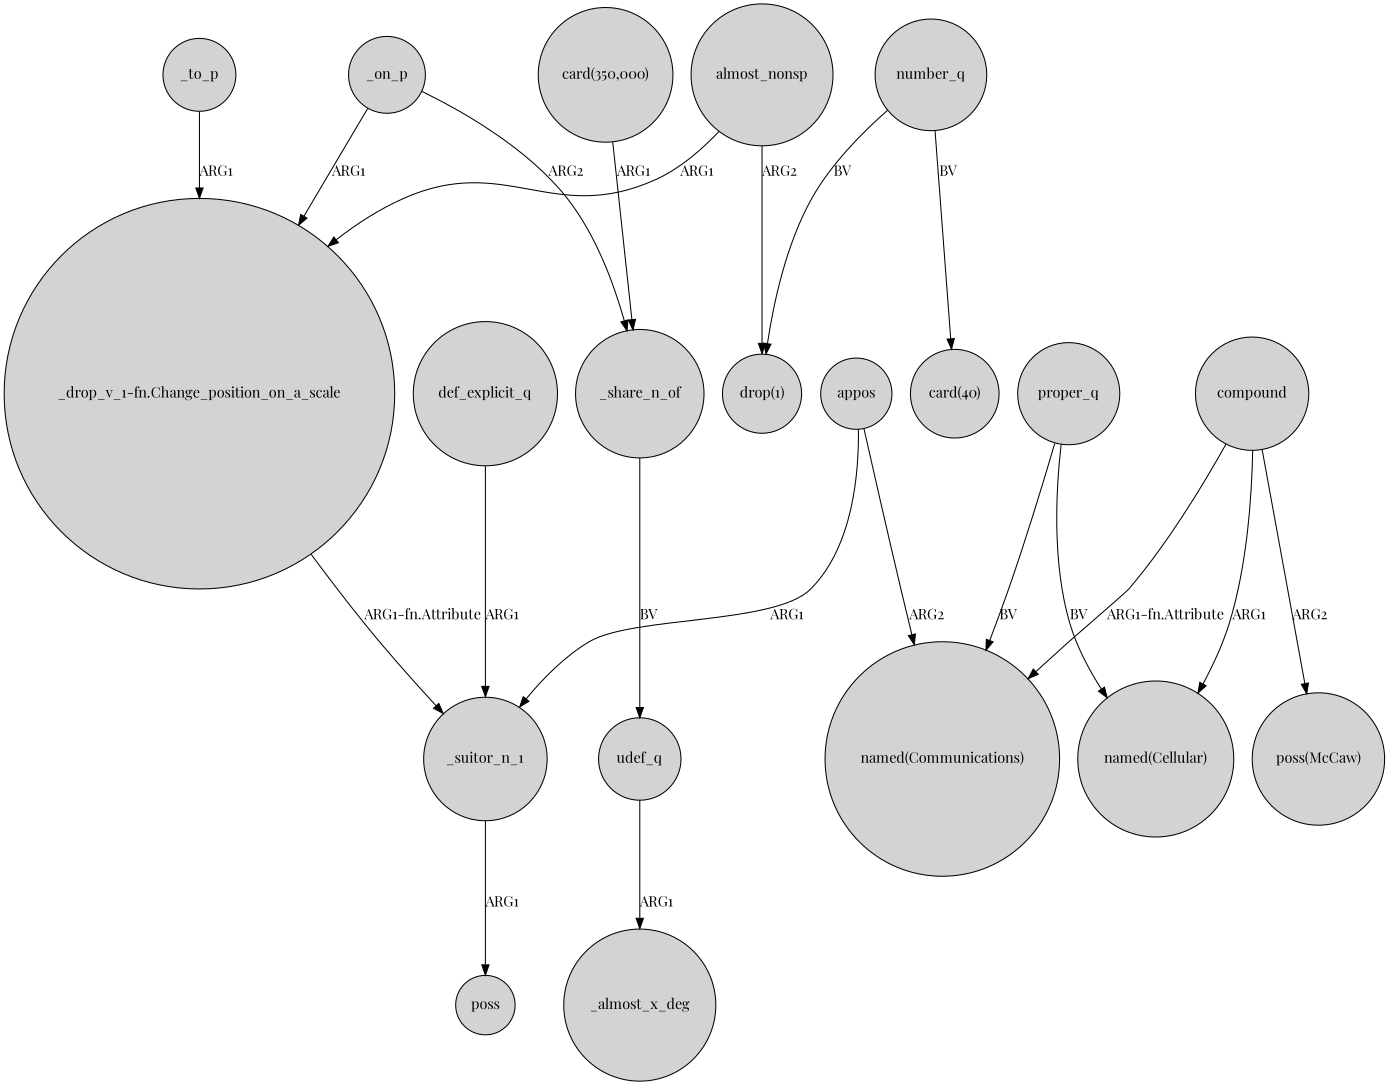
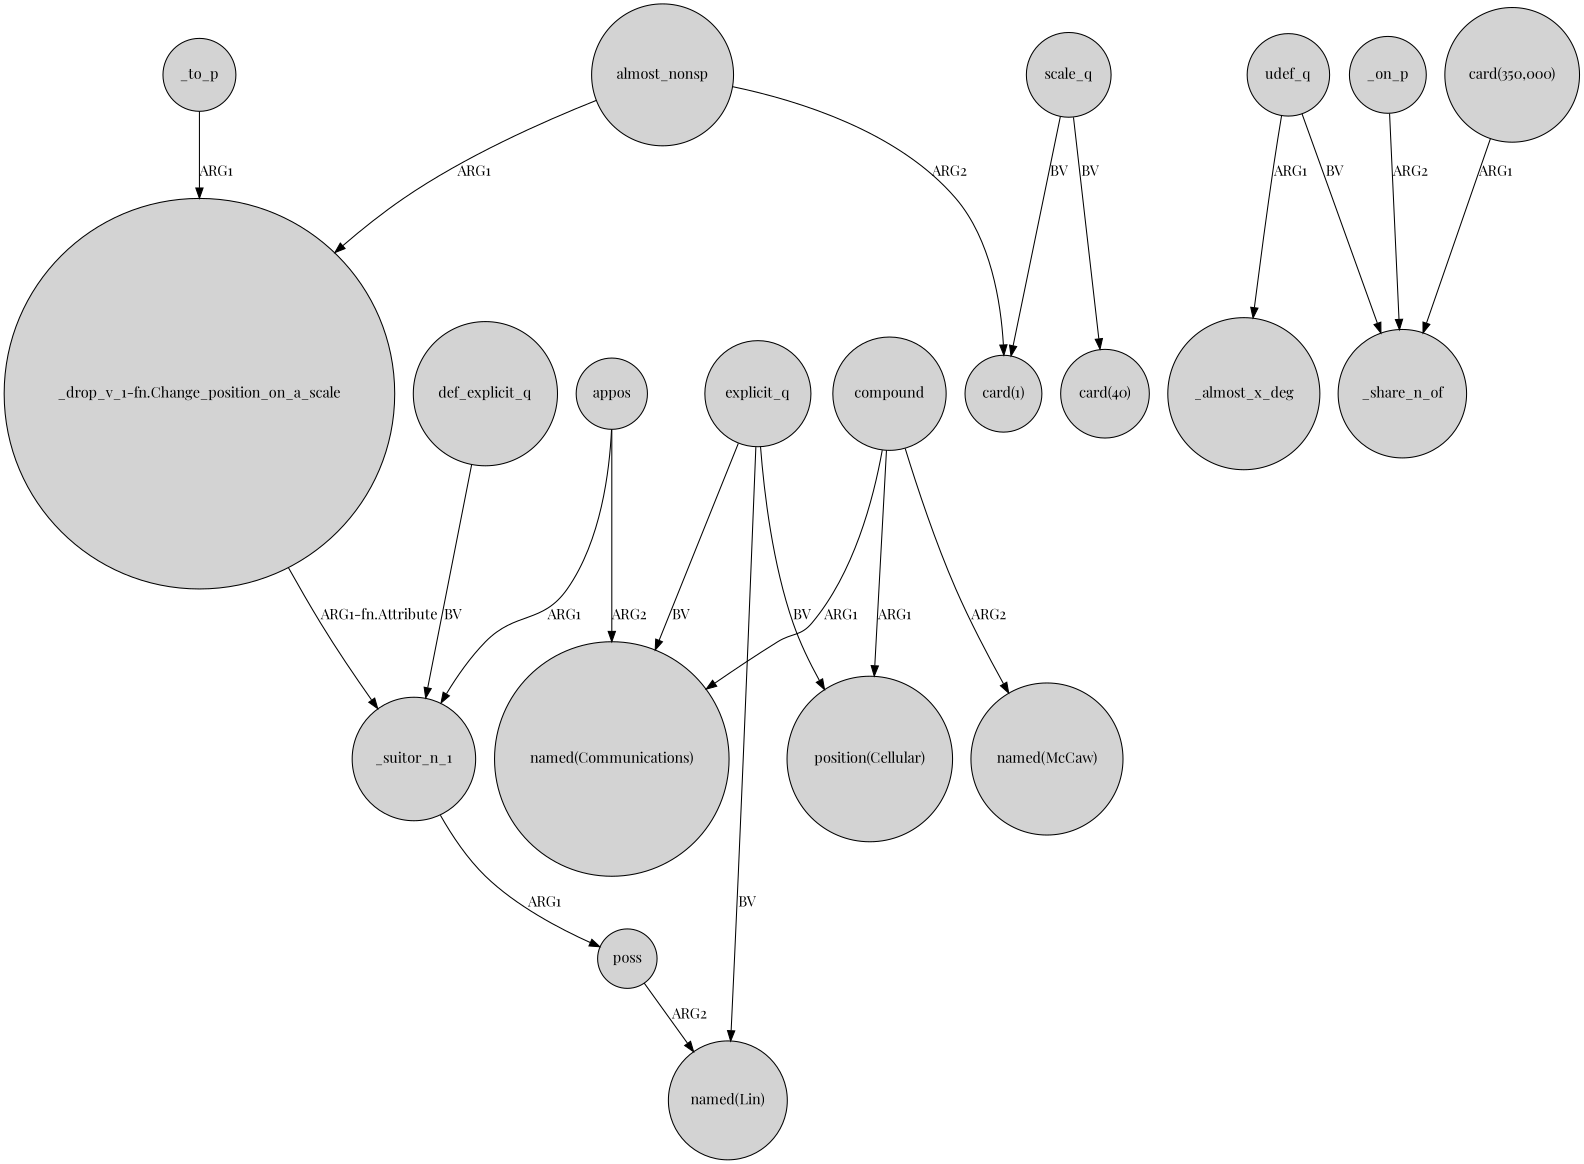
  digraph {
    fontname="Playfair Display"
    node [fontname="Playfair Display" shape=circle style=filled]
    edge [fontname="Playfair Display"]
    appos
    _suitor_n_1
    "named(Communications)"
    poss
-   proper_q
-   "named(Cellular)"
+   proper_q [label=explicit_q]
+   "named(Lin)"
+   "named(Cellular)" [label="position(Cellular)"]
    _to_p
    "_drop_v_1-fn.Change_position_on_a_scale"
-   number_q
+   number_q [label=scale_q]
    "card(40)"
-   "card(1)" [label="drop(1)"]
+   "card(1)"
    compound
-   "named(McCaw)" [label="poss(McCaw)"]
+   "named(McCaw)"
    n15 [label=almost_nonsp]
    udef_q
    _share_n_of
    _almost_x_deg
    _on_p
    def_explicit_q
    "card(350,000)"
    appos -> _suitor_n_1 [label=ARG1]
    appos -> "named(Communications)" [label=ARG2]
    _suitor_n_1 -> poss [label=ARG1]
+   poss -> "named(Lin)" [label=ARG2]
    proper_q -> "named(Communications)" [label=BV]
+   proper_q -> "named(Lin)" [label=BV]
    proper_q -> "named(Cellular)" [label=BV]
    _to_p -> "_drop_v_1-fn.Change_position_on_a_scale" [label=ARG1]
    "_drop_v_1-fn.Change_position_on_a_scale" -> _suitor_n_1 [label="ARG1-fn.Attribute"]
    number_q -> "card(40)" [label=BV]
    number_q -> "card(1)" [label=BV]
-   compound -> "named(Communications)" [label="ARG1-fn.Attribute"]
+   compound -> "named(Communications)" [label=ARG1]
    compound -> "named(Cellular)" [label=ARG1]
    compound -> "named(McCaw)" [label=ARG2]
    n15 -> "_drop_v_1-fn.Change_position_on_a_scale" [label=ARG1]
    n15 -> "card(1)" [label=ARG2]
-   _share_n_of -> udef_q [label=BV]
+   udef_q -> _share_n_of [label=BV]
    udef_q -> _almost_x_deg [label=ARG1]
-   _on_p -> "_drop_v_1-fn.Change_position_on_a_scale" [label=ARG1]
    _on_p -> _share_n_of [label=ARG2]
-   def_explicit_q -> _suitor_n_1 [label=ARG1]
+   def_explicit_q -> _suitor_n_1 [label=BV]
    "card(350,000)" -> _share_n_of [label=ARG1]
  }
